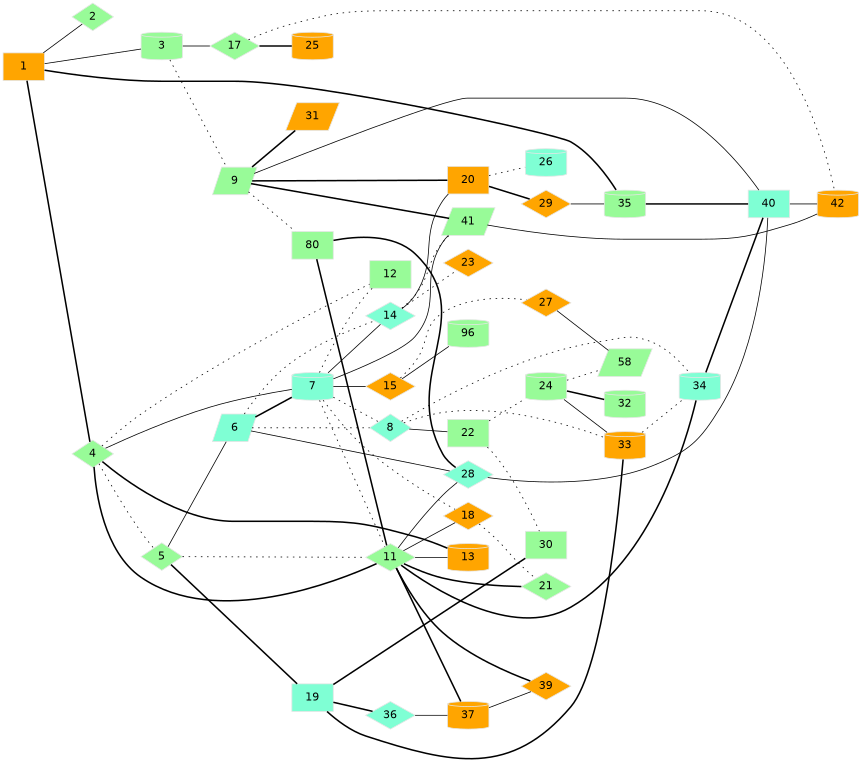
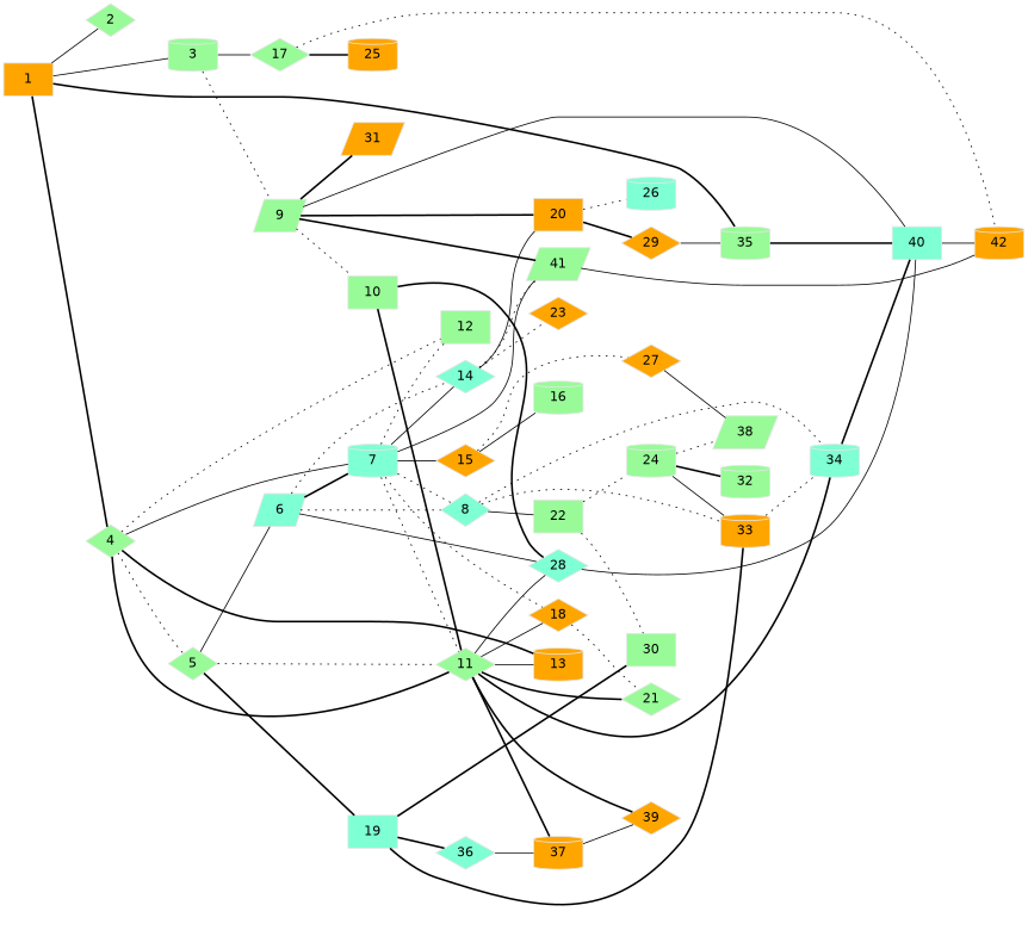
  graph {
    fontname="DejaVu Sans"
    rankdir=LR
    node [color=gray90 fillcolor=palegreen fontname="DejaVu Sans" shape=diamond style=filled]
    edge [fontname="DejaVu Sans" style=solid weight=1.0]
    1 [fillcolor=orange shape=box]
    2
    3 [shape=cylinder]
    4
    35 [shape=cylinder]
    9 [shape=parallelogram]
    17
    5
    7 [fillcolor=aquamarine shape=cylinder]
    11
    12 [shape=box]
    13 [fillcolor=orange shape=cylinder]
    40 [fillcolor=aquamarine shape=box]
    41 [shape=parallelogram]
-   10 [shape=box label=80]
+   10 [shape=box]
    20 [fillcolor=orange shape=box]
    31 [fillcolor=orange shape=parallelogram]
    25 [fillcolor=orange shape=cylinder]
    42 [fillcolor=orange shape=cylinder]
    6 [fillcolor=aquamarine shape=parallelogram]
    19 [fillcolor=aquamarine shape=box]
    8 [fillcolor=aquamarine]
    14 [fillcolor=aquamarine]
    15 [fillcolor=orange]
    18 [fillcolor=orange]
    28 [fillcolor=aquamarine]
    34 [fillcolor=aquamarine shape=cylinder]
    21
    37 [fillcolor=orange shape=cylinder]
    39 [fillcolor=orange]
    33 [fillcolor=orange shape=cylinder]
    30 [shape=box]
    36 [fillcolor=aquamarine]
    22 [shape=box]
    23 [fillcolor=orange]
-   16 [shape=cylinder label=96]
+   16 [shape=cylinder]
    27 [fillcolor=orange]
    24 [shape=cylinder]
    26 [fillcolor=aquamarine shape=cylinder]
    29 [fillcolor=orange]
-   38 [shape=parallelogram label=58]
+   38 [shape=parallelogram]
    32 [shape=cylinder]
    1 -- 2
    1 -- 3
    1 -- 4 [style=bold]
    1 -- 35 [style=bold]
    3 -- 9 [style=dotted]
    3 -- 17
    4 -- 5 [style=dotted]
    4 -- 7
    4 -- 11 [style=bold]
    4 -- 12 [style=dotted]
    4 -- 13 [style=bold]
    35 -- 40 [style=bold]
    9 -- 40
    9 -- 41 [style=bold]
    9 -- 10 [style=dotted weight=2.0]
    9 -- 20 [style=bold]
    9 -- 31 [style=bold]
    17 -- 25 [style=bold]
    17 -- 42 [style=dotted]
    5 -- 11 [style=dotted]
    5 -- 6
    5 -- 19 [style=bold]
    7 -- 11 [style=dotted]
    7 -- 12 [style=dotted weight=2.0]
    7 -- 41 [weight=2.0]
    7 -- 8 [style=dotted]
    7 -- 14
    7 -- 15
    7 -- 18 [style=dotted]
    11 -- 13
    11 -- 18
    11 -- 28
    11 -- 34 [style=bold]
    11 -- 21 [style=bold]
    11 -- 37 [style=bold]
    11 -- 39 [style=bold]
    40 -- 42 [weight=2.0]
    41 -- 42
    10 -- 11 [style=bold]
    10 -- 28 [style=bold]
    20 -- 26 [style=dotted]
    20 -- 29 [style=bold]
    6 -- 7 [style=bold]
    6 -- 8 [style=dotted]
    6 -- 14 [style=dotted]
    6 -- 28
    19 -- 33 [style=bold]
    19 -- 30 [style=bold]
    19 -- 36 [style=bold]
    8 -- 34 [style=dotted]
    8 -- 33 [style=dotted]
    8 -- 22
    14 -- 41 [style=dotted]
    14 -- 20
    14 -- 23 [style=dotted]
    15 -- 16
    15 -- 27 [style=dotted]
    18 -- 21 [style=dotted]
    28 -- 40
    34 -- 40 [style=bold]
    37 -- 39
    33 -- 34 [style=dotted]
    36 -- 37
    22 -- 30 [style=dotted]
    22 -- 24 [style=dotted]
    27 -- 38
    24 -- 33 [weight=2.0]
    24 -- 38 [style=dotted]
    24 -- 32 [style=bold]
    29 -- 35
  }
